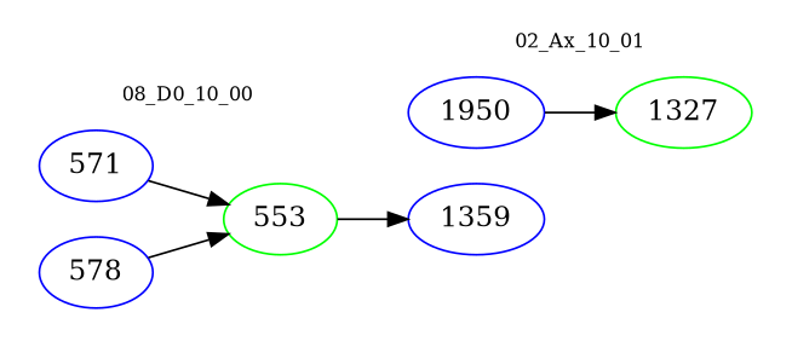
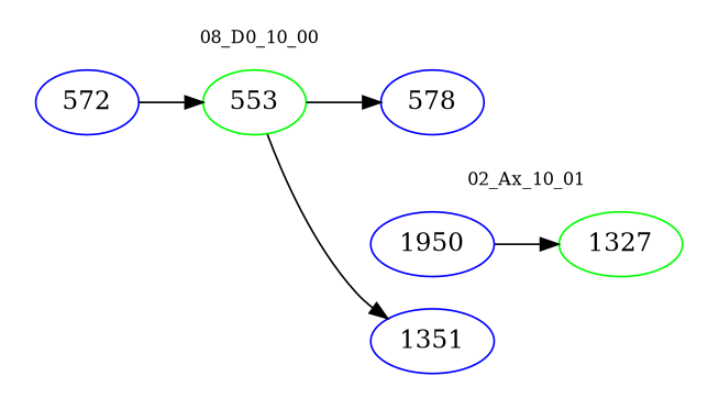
  digraph {
    rankdir=LR
    node [color=blue]
    edge [color=black]
    n1 [label=1950]
    n2 [color=green label=1327]
-   n3 [label=1359]
-   n4 [label=571]
+   n3 [label=1351]
+   n4 [label=572]
    n5 [color=green label=553]
    n6 [label=578]
    subgraph cluster_1 {
      color=white
      fontsize=10
      label="02_Ax_10_01"
      n1
      n2
      n3
    }
    subgraph cluster_2 {
      color=white
      fontsize=10
      label="08_D0_10_00"
      n4
      n5
      n6
    }
    n1 -> n2
    n4 -> n5
    n5 -> n3
-   n6 -> n5
+   n5 -> n6
  }
